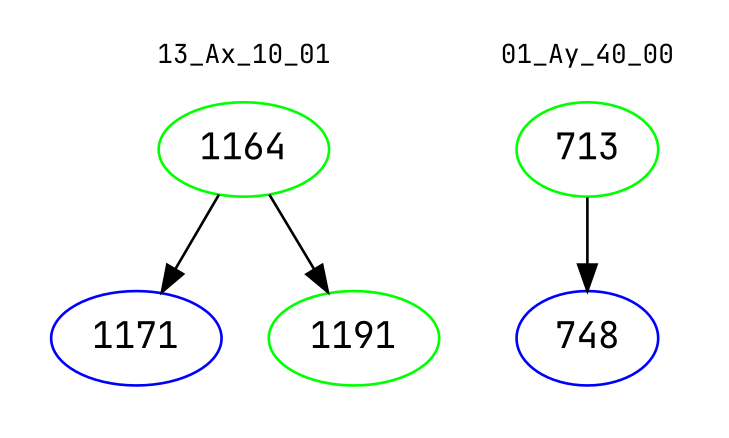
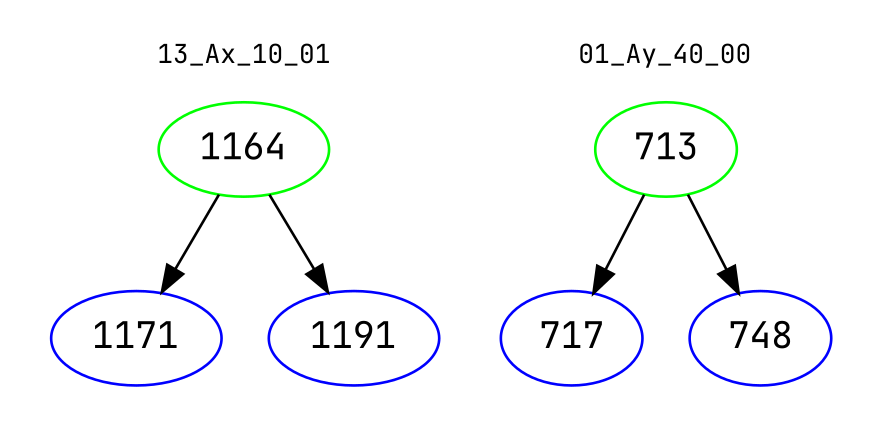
  digraph {
    fontname="JetBrains Mono"
    node [color=blue fontname="JetBrains Mono"]
    edge [color=black fontname="JetBrains Mono"]
    n1 [color=green label=1164]
    n2 [label=1171]
-   n3 [color=green label=1191]
+   n3 [label=1191]
    n4 [color=green label=713]
+   n5 [label=717]
    n6 [label=748]
    subgraph cluster_1 {
      color=white
      fontsize=10
      label="13_Ax_10_01"
      n1
      n2
      n3
    }
    subgraph cluster_2 {
      color=white
      fontsize=10
      label="01_Ay_40_00"
      n4
+     n5
      n6
    }
    n1 -> n2
    n1 -> n3
+   n4 -> n5
    n4 -> n6
  }
